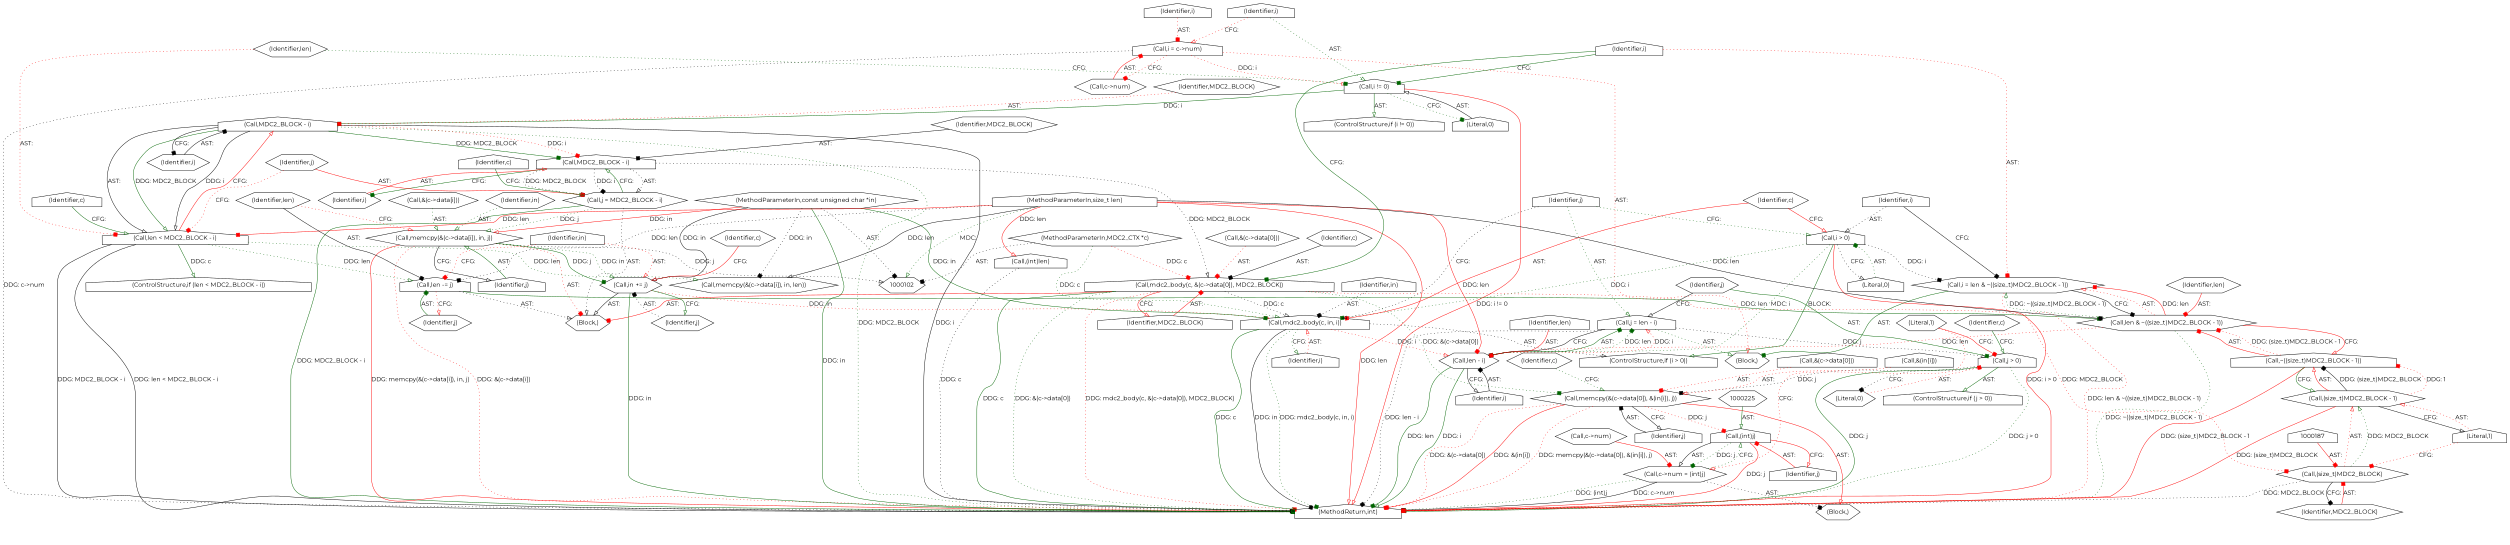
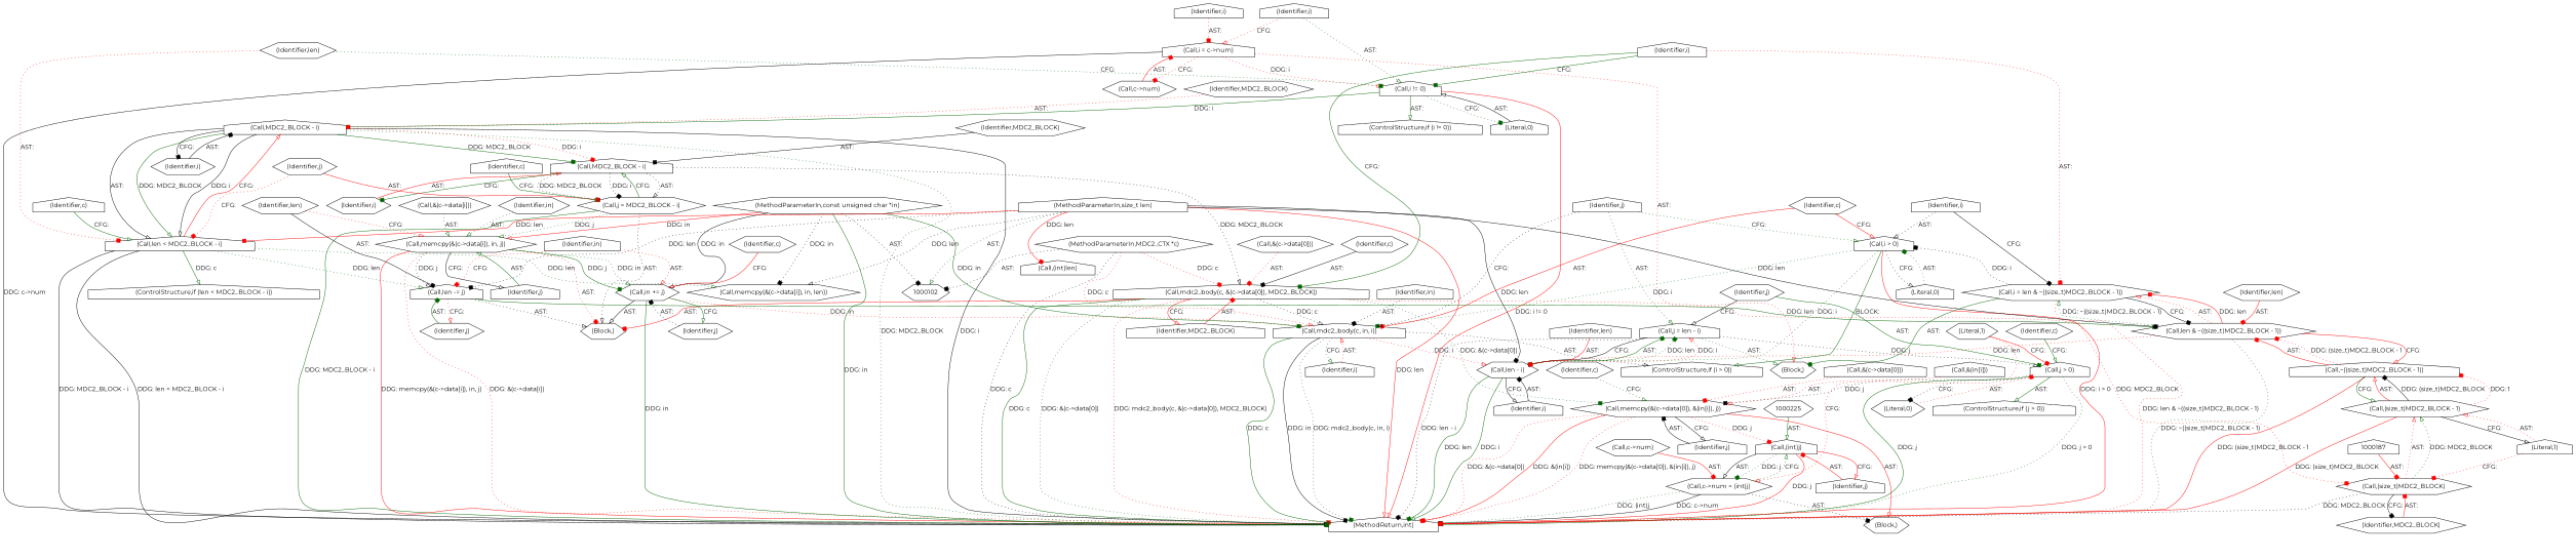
  digraph {
    fontname=Montserrat
    node [fontname=Montserrat shape=hexagon]
    edge [arrowhead=onormal color=red fontname=Montserrat style=dotted]
    n1 [label="(Call,memcpy(&(c->data[0]), &(in[i]), j))"]
    n2 [label="(Call,(int)j)" shape=house]
    n3 [label="(Identifier,j)" shape=house]
    n4 [label="(MethodReturn,int)" shape=house]
    n5 [label="(Block,)"]
    n6 [label="(Call,c->num = (int)j)"]
    n7 [label="(Identifier,j)" shape=house]
    n8 [label="(Call,mdc2_body(c, &(c->data[0]), MDC2_BLOCK))" shape=house]
    n9 [label="(Call,(size_t)MDC2_BLOCK)"]
    n10 [label="(Call,mdc2_body(c, in, i))" shape=house]
    n11 [label="(Identifier,MDC2_BLOCK)" shape=house]
    n12 [label="(Block,)"]
    n13 [label="(Call,(size_t)MDC2_BLOCK - 1)"]
    n14 [label="(Identifier,MDC2_BLOCK)"]
    n15 [label="(Call,len - i)"]
    n16 [label="(Identifier,i)" shape=house]
    n17 [label="(ControlStructure,if (i > 0))" shape=house]
    n18 [label="(MethodParameterIn,MDC2_CTX *c)"]
    1000102
    n20 [label="(Call,MDC2_BLOCK - i)" shape=house]
    n21 [label="(Call,j = MDC2_BLOCK - i)"]
    n22 [label="(Identifier,i)"]
    n23 [label="(Call,memcpy(&(c->data[i]), in, j))"]
    n24 [label="(Call,MDC2_BLOCK - i)" shape=house]
    n25 [label="(Call,len < MDC2_BLOCK - i)" shape=house]
    n26 [label="(Identifier,i)"]
    n27 [label="(Call,len -= j)" shape=house]
    n28 [label="(Call,memcpy(&(c->data[i]), in, len))"]
    n29 [label="(ControlStructure,if (len < MDC2_BLOCK - i))" shape=house]
    n30 [label="(Call,i != 0)" shape=house]
    n31 [label="(ControlStructure,if (i != 0))" shape=house]
    n32 [label="(Literal,0)" shape=house]
    n33 [label="(Call,i = c->num)" shape=house]
    n34 [label="(Block,)"]
    n35 [label="(Call,c->num)"]
    n36 [label="(Call,j > 0)" shape=house]
    n37 [label="(Literal,0)"]
    n38 [label="(ControlStructure,if (j > 0))" shape=house]
    n39 [label="(Call,j = len - i)" shape=house]
    n40 [label="(Identifier,i)" shape=house]
    n41 [label="(Call,len & ~((size_t)MDC2_BLOCK - 1))"]
    n42 [label="(Call,~((size_t)MDC2_BLOCK - 1))" shape=house]
    n43 [label="(Call,i = len & ~((size_t)MDC2_BLOCK - 1))"]
    n44 [label="(Call,i > 0)" shape=house]
    n45 [label="(Identifier,j)"]
    n46 [label="(Call,in += j)"]
    n47 [label="(Identifier,j)" shape=house]
    n48 [label="(Identifier,j)"]
    n49 [label="(MethodParameterIn,const unsigned char *in)"]
    n50 [label="(MethodParameterIn,size_t len)" shape=house]
    n51 [label="(Call,(int)len)" shape=house]
    n52 [label="(Literal,1)" shape=house]
    n53 [label="(Literal,0)" shape=house]
    n54 [label="(Identifier,MDC2_BLOCK)"]
    n55 [label="(Identifier,len)"]
    n56 [label="(Identifier,len)" shape=house]
    n57 [label="(Identifier,j)"]
    n58 [label="(Identifier,in)" shape=house]
    n59 [label="(Call,&(c->data[i]))"]
    n60 [label="(Identifier,i)" shape=house]
    n61 [label="(Identifier,c)"]
    n62 [label="(Identifier,c)"]
    n63 [label="(Literal,1)"]
    n64 [label="(Identifier,len)"]
    n65 [label="(Identifier,c)"]
    n66 [label="(Call,c->num)"]
    n67 [label="(Call,&(c->data[0]))"]
    n68 [label="(Identifier,MDC2_BLOCK)"]
    n69 [label="(Identifier,i)" shape=house]
    n70 [label="(Identifier,c)"]
    n71 [label="(Identifier,j)" shape=house]
    n72 [label="(Identifier,len)"]
    n73 [label="(Identifier,in)"]
    n74 [label="(Identifier,c)" shape=house]
    n75 [label="(Call,&(c->data[0]))" shape=house]
    n76 [label="(Identifier,c)"]
    n77 [label="(Call,&(in[i]))" shape=house]
    n78 [label="(Identifier,j)"]
    n79 [label="(Identifier,in)" shape=house]
    n80 [label="(Identifier,c)" shape=house]
    n81 [label="(Identifier,i)" shape=house]
    n82 [label="(Identifier,i)" shape=house]
    1000187 [shape=house]
    1000225
    n1 -> n2 [arrowhead=box label="DDG: j"]
    n1 -> n3 [color=black label="CFG: " style=solid]
    n1 -> n4 [label="DDG: &(c->data[0])"]
    n1 -> n4 [arrowhead=box label="DDG: &(in[i])" style=solid]
    n1 -> n4 [arrowhead=box label="DDG: memcpy(&(c->data[0]), &(in[i]), j)"]
    n1 -> n5 [label="AST: " style=solid]
    n2 -> n4 [arrowhead=box label="DDG: j" style=solid]
    n2 -> n6 [color=black label="AST: " style=solid]
    n2 -> n6 [arrowhead=box color=darkgreen label="DDG: j"]
    n2 -> n7 [label="CFG: " style=solid]
    n3 -> n1 [arrowhead=box color=black label="AST: " style=solid]
    n6 -> n2 [color=darkgreen label="CFG: "]
    n6 -> n4 [arrowhead=box color=black label="DDG: c->num" style=solid]
    n6 -> n4 [color=darkgreen label="DDG: (int)j"]
    n6 -> n5 [arrowhead=box color=black label="AST: "]
    n7 -> n2 [arrowhead=box label="AST: " style=solid]
    n8 -> n1 [arrowhead=box color=darkgreen label="DDG: &(c->data[0])"]
    n8 -> n4 [arrowhead=box color=darkgreen label="DDG: c" style=solid]
    n8 -> n4 [color=darkgreen label="DDG: &(c->data[0])"]
    n8 -> n4 [arrowhead=box label="DDG: mdc2_body(c, &(c->data[0]), MDC2_BLOCK)"]
    n8 -> n9 [arrowhead=box label="DDG: MDC2_BLOCK"]
    n8 -> n10 [color=black label="DDG: c"]
    n8 -> n11 [label="CFG: " style=solid]
    n8 -> n12 [arrowhead=box label="AST: " style=solid]
    n9 -> n4 [color=black label="DDG: MDC2_BLOCK"]
    n9 -> n13 [label="AST: "]
    n9 -> n13 [color=darkgreen label="DDG: MDC2_BLOCK"]
    n9 -> n14 [arrowhead=box color=black label="CFG: " style=solid]
    n10 -> n4 [arrowhead=box color=darkgreen label="DDG: mdc2_body(c, in, i)"]
    n10 -> n4 [color=darkgreen label="DDG: c" style=solid]
    n10 -> n4 [arrowhead=box color=black label="DDG: in" style=solid]
    n10 -> n15 [label="DDG: i"]
    n10 -> n16 [color=darkgreen label="CFG: "]
    n10 -> n17 [color=black label="AST: "]
    n11 -> n8 [arrowhead=box label="AST: " style=solid]
    n13 -> n4 [arrowhead=box label="DDG: (size_t)MDC2_BLOCK" style=solid]
    n13 -> n42 [label="AST: " style=solid]
    n13 -> n42 [arrowhead=box color=black label="DDG: (size_t)MDC2_BLOCK" style=solid]
    n13 -> n42 [arrowhead=box label="DDG: 1"]
    n13 -> n52 [color=black label="CFG: " style=solid]
    n14 -> n9 [arrowhead=box label="AST: " style=solid]
    n15 -> n4 [arrowhead=box color=darkgreen label="DDG: len" style=solid]
    n15 -> n4 [color=darkgreen label="DDG: i" style=solid]
    n15 -> n39 [arrowhead=box color=darkgreen label="AST: " style=solid]
    n15 -> n39 [arrowhead=box color=darkgreen label="DDG: len"]
    n15 -> n39 [label="DDG: i"]
    n15 -> n40 [color=black label="CFG: " style=solid]
    n16 -> n10 [label="AST: "]
-   n51 -> n4 [color=black label="DDG: c"]
+   n18 -> n4 [color=black label="DDG: c"]
    n18 -> n8 [arrowhead=box label="DDG: c"]
-   n18 -> n10 [color=darkgreen label="DDG: c"]
+   n18 -> n10 [label="DDG: c"]
    n18 -> 1000102 [arrowhead=box color=black label="AST: "]
    n20 -> n8 [color=black label="DDG: MDC2_BLOCK"]
    n20 -> n21 [color=black label="AST: "]
    n20 -> n21 [arrowhead=box color=black label="DDG: MDC2_BLOCK"]
    n20 -> n21 [arrowhead=box color=black label="DDG: i"]
    n20 -> n22 [arrowhead=box color=darkgreen label="CFG: " style=solid]
    n21 -> n4 [color=darkgreen label="DDG: MDC2_BLOCK - i" style=solid]
    n21 -> n12 [color=black label="AST: "]
    n21 -> n20 [color=darkgreen label="CFG: " style=solid]
    n21 -> n23 [color=darkgreen label="DDG: j"]
    n22 -> n20 [label="AST: " style=solid]
    n23 -> n4 [arrowhead=box label="DDG: memcpy(&(c->data[i]), in, j)" style=solid]
    n23 -> n4 [label="DDG: &(c->data[i])"]
    n23 -> n12 [arrowhead=box label="AST: "]
-   n23 -> 1000102 [color=black label="DDG: j"]
+   n23 -> n27 [color=black label="DDG: j"]
    n23 -> n46 [arrowhead=box color=darkgreen label="DDG: j" style=solid]
    n23 -> n46 [color=darkgreen label="DDG: in"]
    n23 -> n47 [color=black label="CFG: " style=solid]
    n24 -> n4 [arrowhead=box color=darkgreen label="DDG: MDC2_BLOCK"]
    n24 -> n4 [color=black label="DDG: i" style=solid]
    n24 -> n20 [arrowhead=box color=darkgreen label="DDG: MDC2_BLOCK" style=solid]
    n24 -> n20 [arrowhead=box label="DDG: i"]
    n24 -> n25 [color=black label="AST: " style=solid]
    n24 -> n25 [color=darkgreen label="DDG: MDC2_BLOCK" style=solid]
    n24 -> n25 [color=black label="DDG: i" style=solid]
    n24 -> n26 [arrowhead=box color=black label="CFG: " style=solid]
    n25 -> n4 [arrowhead=box color=black label="DDG: len < MDC2_BLOCK - i" style=solid]
    n25 -> n4 [arrowhead=box color=black label="DDG: MDC2_BLOCK - i" style=solid]
    n25 -> n24 [label="CFG: " style=solid]
    n25 -> n27 [color=darkgreen label="DDG: len"]
    n25 -> n28 [color=darkgreen label="DDG: len"]
    n25 -> n29 [color=darkgreen label="DDG: c" style=solid]
    n26 -> n24 [arrowhead=box color=black label="AST: " style=solid]
    n27 -> n12 [color=black label="AST: "]
    n27 -> n41 [arrowhead=box color=darkgreen label="DDG: len" style=solid]
    n27 -> n45 [label="CFG: "]
    n30 -> n4 [label="DDG: i != 0" style=solid]
    n30 -> n24 [arrowhead=box color=darkgreen label="DDG: i" style=solid]
    n30 -> n31 [color=darkgreen label="AST: " style=solid]
    n30 -> n32 [arrowhead=box color=darkgreen label="CFG: "]
    n32 -> n30 [color=black label="AST: " style=solid]
-   n33 -> n4 [color=black label="DDG: c->num"]
+   n33 -> n4 [color=black label="DDG: c->num" style=solid]
    n33 -> n30 [label="DDG: i"]
    n33 -> n34 [label="AST: "]
    n33 -> n35 [arrowhead=box label="CFG: "]
    n35 -> n33 [arrowhead=box label="AST: " style=solid]
    n36 -> n1 [arrowhead=box color=black label="DDG: j"]
    n36 -> n4 [color=darkgreen label="DDG: j" style=solid]
    n36 -> n4 [color=darkgreen label="DDG: j > 0"]
    n36 -> n37 [arrowhead=box color=black label="CFG: "]
    n36 -> n38 [color=darkgreen label="AST: " style=solid]
    n37 -> n36 [arrowhead=box label="AST: "]
    n39 -> n4 [arrowhead=box color=black label="DDG: len - i"]
    n39 -> n15 [arrowhead=box color=black label="CFG: " style=solid]
    n39 -> n34 [color=darkgreen label="AST: "]
    n39 -> n36 [color=black label="DDG: j"]
    n40 -> n15 [arrowhead=box color=black label="AST: " style=solid]
    n41 -> n4 [color=darkgreen label="DDG: ~((size_t)MDC2_BLOCK - 1)"]
    n41 -> n15 [label="DDG: len"]
    n41 -> n42 [label="CFG: " style=solid]
    n41 -> n43 [label="AST: "]
    n41 -> n43 [arrowhead=box label="DDG: len" style=solid]
    n41 -> n43 [color=darkgreen label="DDG: ~((size_t)MDC2_BLOCK - 1)"]
    n42 -> n4 [arrowhead=box label="DDG: (size_t)MDC2_BLOCK - 1" style=solid]
    n42 -> n13 [color=darkgreen label="CFG: " style=solid]
    n42 -> n41 [arrowhead=box label="AST: " style=solid]
    n42 -> n41 [arrowhead=box label="DDG: (size_t)MDC2_BLOCK - 1"]
    n43 -> n4 [label="DDG: len & ~((size_t)MDC2_BLOCK - 1)"]
    n43 -> n34 [arrowhead=box color=darkgreen label="AST: " style=solid]
    n43 -> n41 [arrowhead=box color=black label="CFG: " style=solid]
-   n44 -> n43 [arrowhead=box color=black label="DDG: i"]
+   n43 -> n44 [arrowhead=box color=black label="DDG: i"]
    n44 -> n4 [label="DDG: i > 0" style=solid]
    n44 -> n10 [arrowhead=box color=darkgreen label="DDG: i"]
-   n44 -> n15 [color=darkgreen label="MDC: i"]
+   n44 -> n15 [color=darkgreen label="DDG: i"]
    n44 -> n17 [color=darkgreen label="BLOCK: " style=solid]
    n44 -> n53 [color=black label="CFG: "]
    n45 -> n27 [arrowhead=box color=darkgreen label="AST: " style=solid]
    n46 -> n4 [arrowhead=box color=darkgreen label="DDG: in" style=solid]
    n46 -> n10 [label="DDG: in"]
    n46 -> n12 [color=black label="AST: " style=solid]
    n46 -> n48 [color=darkgreen label="CFG: " style=solid]
    n47 -> n23 [color=darkgreen label="AST: " style=solid]
    n48 -> n46 [arrowhead=box color=black label="AST: "]
    n49 -> n4 [arrowhead=box color=darkgreen label="DDG: in" style=solid]
    n49 -> n10 [arrowhead=box color=darkgreen label="DDG: in" style=solid]
    n49 -> 1000102 [arrowhead=box color=black label="AST: "]
    n49 -> n23 [label="DDG: in" style=solid]
    n49 -> n28 [arrowhead=box color=black label="DDG: in"]
    n49 -> n46 [color=black label="DDG: in" style=solid]
    n50 -> n4 [label="DDG: len" style=solid]
-   n50 -> n15 [arrowhead=box label="DDG: len" style=solid]
-   n50 -> 1000102 [color=darkgreen label="MDC: "]
+   n50 -> n15 [arrowhead=box color=black label="DDG: len" style=solid]
+   n50 -> 1000102 [color=darkgreen label="AST: "]
    n50 -> n25 [arrowhead=box label="DDG: len" style=solid]
    n50 -> n27 [arrowhead=box color=black label="DDG: len"]
-   n50 -> n28 [color=black label="DDG: len" style=solid]
+   n50 -> n28 [color=black label="DDG: len"]
    n50 -> n41 [arrowhead=box color=black label="DDG: len" style=solid]
-   n50 -> n51 [label="DDG: len" style=solid]
+   n50 -> n51 [arrowhead=box label="DDG: len" style=solid]
    n52 -> n9 [arrowhead=box label="CFG: "]
    n52 -> n13 [label="AST: "]
    n53 -> n44 [arrowhead=box color=darkgreen label="AST: "]
    n54 -> n20 [arrowhead=box color=black label="AST: " style=solid]
    n55 -> n25 [arrowhead=box label="AST: "]
    n55 -> n30 [arrowhead=box color=darkgreen label="CFG: "]
    n56 -> n15 [arrowhead=box label="AST: " style=solid]
    n57 -> n21 [arrowhead=box label="AST: " style=solid]
    n57 -> n25 [arrowhead=box label="CFG: "]
    n58 -> n27 [arrowhead=box label="CFG: "]
    n58 -> n46 [label="AST: "]
    n59 -> n23 [color=darkgreen label="AST: "]
    n60 -> n43 [arrowhead=box color=black label="CFG: " style=solid]
    n60 -> n44 [color=black label="AST: "]
    n61 -> n10 [arrowhead=box label="AST: " style=solid]
    n61 -> n44 [label="CFG: " style=solid]
    n62 -> n36 [color=darkgreen label="CFG: " style=solid]
    n63 -> n6 [label="CFG: "]
    n63 -> n36 [arrowhead=box label="CFG: " style=solid]
    n64 -> n23 [label="CFG: "]
    n64 -> n27 [arrowhead=box color=black label="AST: " style=solid]
    n65 -> n46 [label="CFG: " style=solid]
    n66 -> n6 [arrowhead=box label="AST: " style=solid]
    n67 -> n8 [arrowhead=box label="AST: "]
    n68 -> n24 [arrowhead=box label="AST: "]
    n69 -> n30 [color=darkgreen label="AST: "]
    n69 -> n33 [label="CFG: "]
    n70 -> n1 [color=darkgreen label="CFG: "]
    n71 -> n10 [color=black label="CFG: "]
    n71 -> n39 [color=darkgreen label="AST: "]
    n71 -> n44 [color=darkgreen label="CFG: "]
    n72 -> n41 [arrowhead=box label="AST: " style=solid]
    n73 -> n23 [color=darkgreen label="AST: "]
    n74 -> n21 [color=darkgreen label="CFG: " style=solid]
    n75 -> n1 [arrowhead=box label="AST: "]
    n76 -> n8 [arrowhead=box color=black label="AST: " style=solid]
    n77 -> n1 [label="AST: "]
    n78 -> n36 [arrowhead=box color=darkgreen label="AST: " style=solid]
    n78 -> n39 [color=black label="CFG: " style=solid]
    n79 -> n10 [arrowhead=box color=black label="AST: "]
    n80 -> n25 [color=darkgreen label="CFG: " style=solid]
    n81 -> n8 [arrowhead=box color=darkgreen label="CFG: " style=solid]
    n81 -> n30 [arrowhead=box color=darkgreen label="CFG: " style=solid]
    n81 -> n43 [arrowhead=box label="AST: "]
    n82 -> n33 [arrowhead=box label="AST: "]
    1000187 -> n9 [arrowhead=box label="AST: " style=solid]
    1000225 -> n2 [color=darkgreen label="AST: " style=solid]
  }
